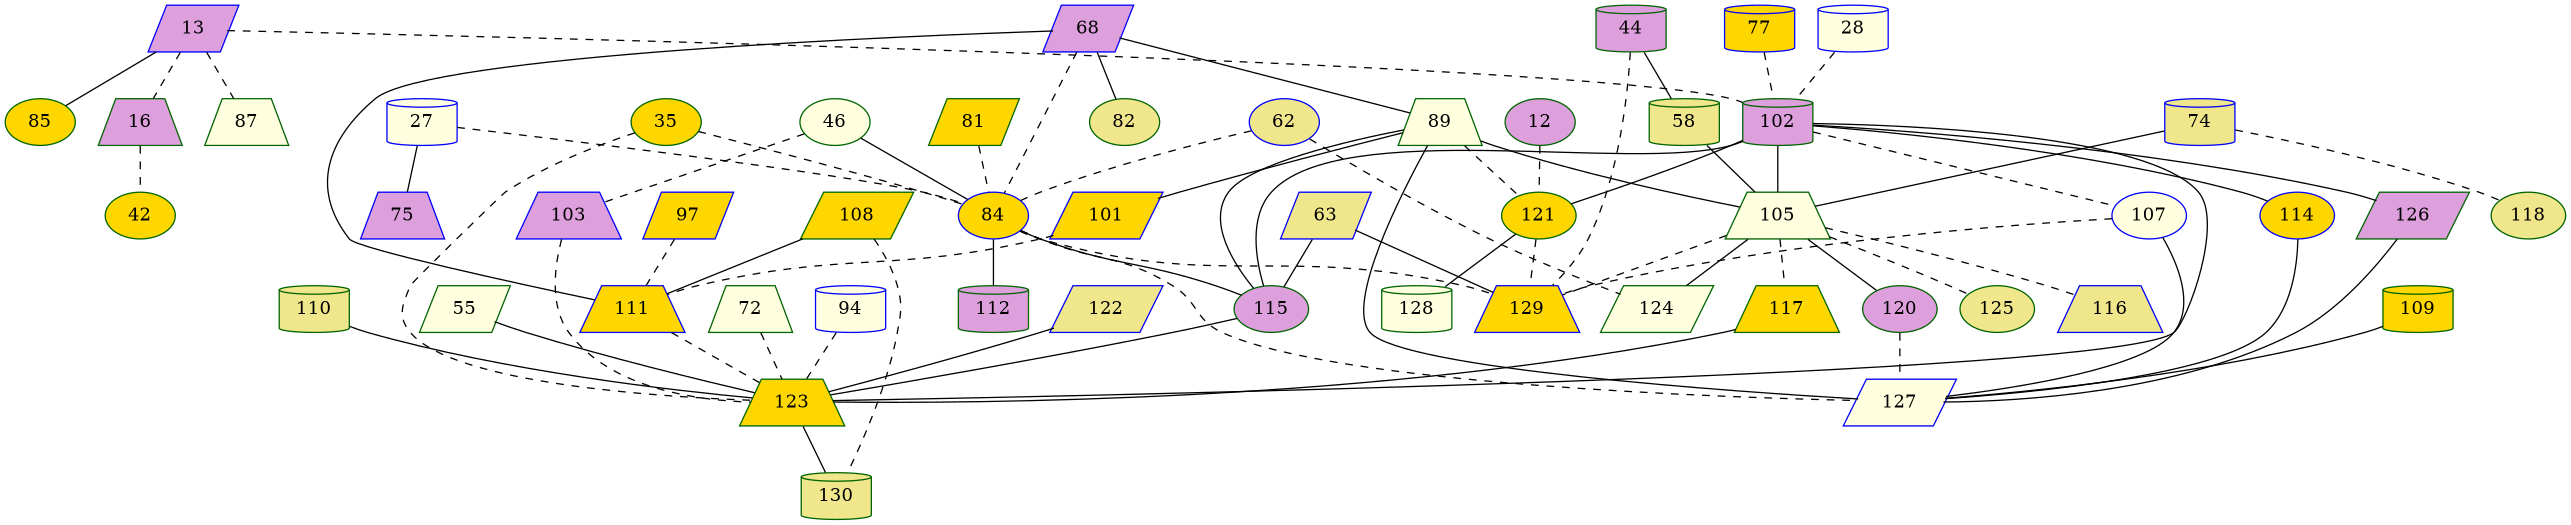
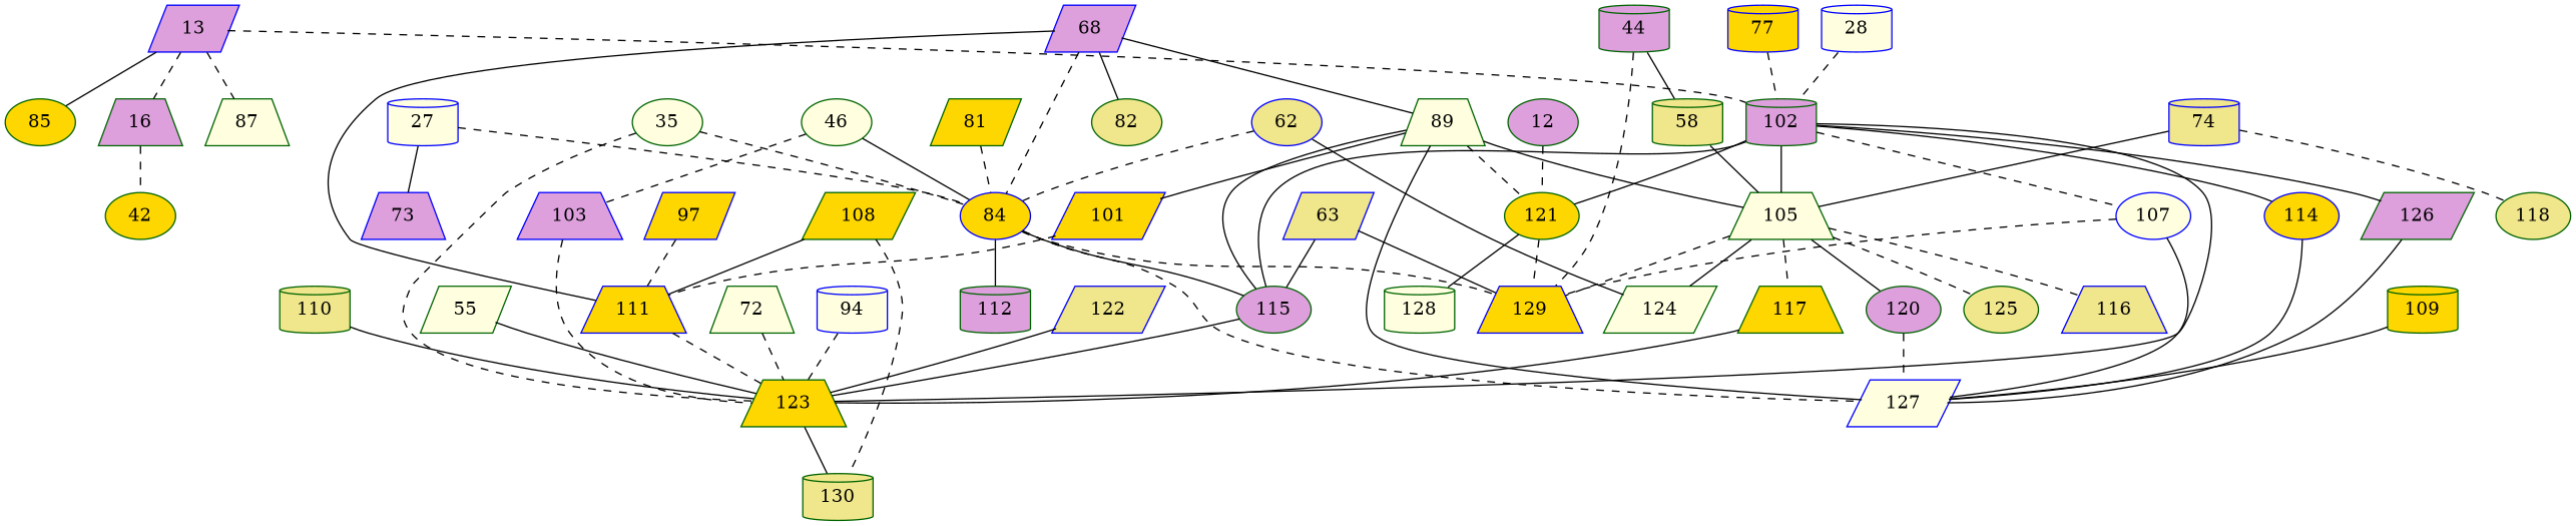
  graph {
    node [color=darkgreen fillcolor=gold shape=ellipse style=filled]
    edge [style=solid]
    121 [super="+69+113"]
    129 [color=blue shape=trapezium super="+36+56"]
    128 [fillcolor=lightyellow shape=cylinder]
    12 [fillcolor=plum]
    13 [color=blue fillcolor=plum shape=parallelogram]
    16 [fillcolor=plum shape=trapezium]
    85
    87 [fillcolor=lightyellow shape=trapezium]
    102 [fillcolor=plum shape=cylinder super="+98+96+100"]
    42
    123 [shape=trapezium super="+61+73+23"]
    105 [fillcolor=lightyellow shape=trapezium super="+7+14+15+43+51+54+95"]
    115 [fillcolor=plum super="+26+78"]
    107 [color=blue fillcolor=lightyellow super="+40+93+79"]
    114 [color=blue]
    126 [fillcolor=plum shape=parallelogram]
    27 [color=blue fillcolor=lightyellow shape=cylinder]
-   75 [color=blue fillcolor=plum shape=trapezium]
+   75 [color=blue fillcolor=plum shape=trapezium label=73]
    84 [color=blue super="+83+71"]
    112 [fillcolor=plum shape=cylinder]
    127 [color=blue fillcolor=lightyellow shape=parallelogram super="+39+119+106"]
    28 [color=blue fillcolor=lightyellow shape=cylinder]
-   35
+   35 [fillcolor=lightyellow]
    130 [fillcolor=khaki shape=cylinder]
    44 [fillcolor=plum shape=cylinder]
    58 [fillcolor=khaki shape=cylinder]
    46 [fillcolor=lightyellow]
    103 [color=blue fillcolor=plum shape=trapezium]
    55 [fillcolor=lightyellow shape=parallelogram]
    124 [fillcolor=lightyellow shape=parallelogram]
    116 [color=blue fillcolor=khaki shape=trapezium]
    117 [shape=trapezium super="+76+104+92"]
    120 [fillcolor=plum]
    125 [fillcolor=khaki]
    62 [color=blue fillcolor=khaki]
    63 [color=blue fillcolor=khaki shape=parallelogram]
    68 [color=blue fillcolor=plum shape=parallelogram]
    82 [fillcolor=khaki]
    89 [fillcolor=lightyellow shape=trapezium super="+67"]
    111 [color=blue shape=trapezium super="+90"]
    101 [color=blue shape=parallelogram]
    72 [fillcolor=lightyellow shape=trapezium super="+41"]
    74 [color=blue fillcolor=khaki shape=cylinder]
    118 [fillcolor=khaki]
    77 [color=blue shape=cylinder]
    81 [shape=parallelogram]
    94 [color=blue fillcolor=lightyellow shape=cylinder]
    97 [color=blue shape=parallelogram]
    108 [shape=parallelogram]
    109 [shape=cylinder]
    110 [fillcolor=khaki shape=cylinder]
    122 [color=blue fillcolor=khaki shape=parallelogram]
    121 -- 129 [style=dashed weight=2]
    121 -- 128
    12 -- 121 [style=dashed]
    13 -- 16 [style=dashed]
    13 -- 85
    13 -- 87 [style=dashed]
    13 -- 102 [style=dashed]
    16 -- 42 [style=dashed]
    102 -- 121 [weight=4]
    102 -- 123
    102 -- 105 [weight=2]
    102 -- 115
    102 -- 107 [style=dashed]
    102 -- 114
    102 -- 126
    123 -- 130
    105 -- 129 [style=dashed weight=2]
    105 -- 124
    105 -- 116 [style=dashed]
    105 -- 117 [style=dashed weight=2]
    105 -- 120
    105 -- 125 [style=dashed]
    115 -- 123 [weight=2]
    107 -- 129 [style=dashed]
    107 -- 127 [weight=3]
    114 -- 127
    126 -- 127
    27 -- 75
    27 -- 84 [style=dashed]
    84 -- 129 [style=dashed weight=3]
    84 -- 115
    84 -- 112
    84 -- 127 [style=dashed weight=4]
    28 -- 102 [style=dashed]
    35 -- 123 [style=dashed]
    35 -- 84 [style=dashed]
    44 -- 129 [style=dashed]
    44 -- 58
    58 -- 105
    46 -- 84
    46 -- 103 [style=dashed]
    103 -- 123 [style=dashed]
    55 -- 123
    117 -- 123 [weight=2]
    120 -- 127 [style=dashed]
    62 -- 84 [style=dashed]
-   62 -- 124 [style=dashed]
+   62 -- 124
    63 -- 129
    63 -- 115
    68 -- 84 [style=dashed]
    68 -- 82
    68 -- 89
    68 -- 111
    89 -- 121 [style=dashed]
    89 -- 105
    89 -- 115
    89 -- 127 [weight=2]
    89 -- 101
    111 -- 123 [style=dashed]
    101 -- 111 [style=dashed]
    72 -- 123 [style=dashed weight=3]
    74 -- 105
    74 -- 118 [style=dashed]
    77 -- 102 [style=dashed]
    81 -- 84 [style=dashed]
    94 -- 123 [style=dashed]
    97 -- 111 [style=dashed]
    108 -- 130 [style=dashed]
    108 -- 111
    109 -- 127
    110 -- 123
    122 -- 123
  }
